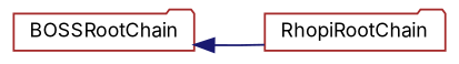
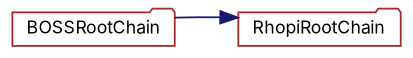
  digraph {
    rankdir=LR
    fontname=Inter
    node [color=brown fillcolor=white fontname=Inter fontsize=10 shape=folder style=filled]
    n1 [height=0.2 label=BOSSRootChain width=0.4]
    n2 [height=0.2 label=RhopiRootChain width=0.4]
-   n1 -> n2 [color=midnightblue dir=back fontname=Inter fontsize=10 labelfontname=Helvetica labelfontsize=10 style=solid]
+   n2 -> n1 [color=midnightblue dir=back fontname=Inter fontsize=10 labelfontname=Helvetica labelfontsize=10 style=solid]
  }
